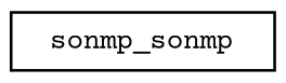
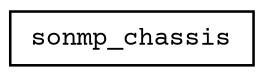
  digraph {
    rankdir=LR
    fontname="Courier Prime"
-   n1 [color=black fillcolor=white fontname="Courier Prime" fontsize=10 height=0.2 label=sonmp_sonmp shape=record style=filled width=0.4]
+   n1 [color=black fillcolor=white fontname="Courier Prime" fontsize=10 height=0.2 label=sonmp_chassis shape=record style=filled width=0.4]
  }
